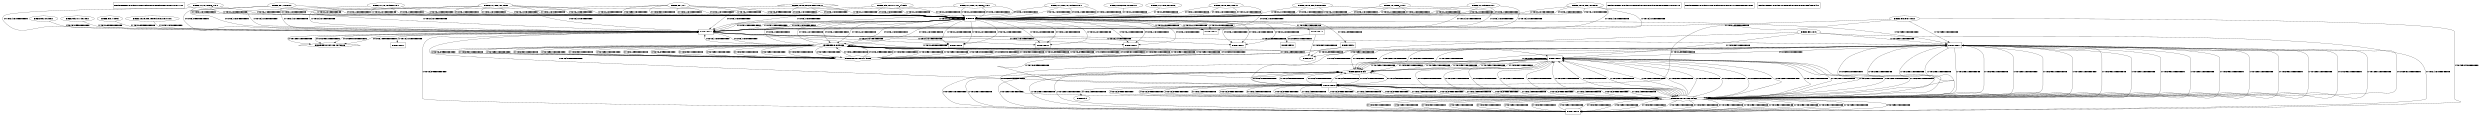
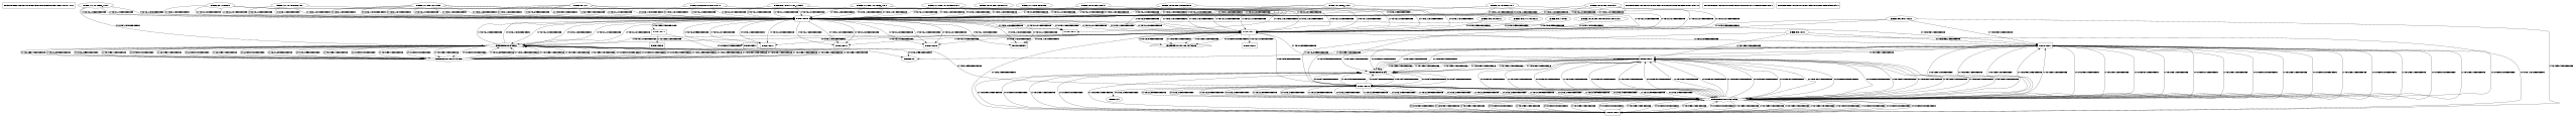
  digraph {
    fontname=Lato
    node [fontname=Lato shape=ellipse]
    edge [fontname=Lato]
    "Container##zjy-alastor-2n-product-purchase-get-price-78897797f-w6hrn" [shape=box]
-   "Process##15" [shape=box label="File##15"]
+   "Process##15" [shape=box]
    "File##/dev/null"
    "Process##16" [shape=box]
    n5 [label="NetPeer##0.0.0.0:3009" shape=diamond]
    "Process##17" [shape=box]
    "Process##18" [shape=box]
    "Process##19" [shape=box]
    "Process##20" [shape=box]
-   "Process##21" [shape=box]
+   "Process##21" [shape=box label="Container##21"]
    "Process##24" [shape=box]
    "Process##26" [shape=box]
    "Process##42" [shape=box]
    "Process##25" [shape=box]
    "Process##27" [shape=box]
    "NetPeer##10.152.183.194:8080" [shape=diamond]
    "Process##22" [shape=box]
    "Process##28" [shape=box]
    "File##/dev/urandom"
    "File##/etc/ld-musl-x86_64.path"
-   "File##/home/app/express-new.js" [shape=diamond]
+   "File##/home/app/express-new.js"
    "File##/home/app/handler.js"
    "File##/home/app/index.js"
    "File##/home/app/trigger.node"
    "File##/lib/libgcc_s.so.1"
    "File##/lib/libstdc++.so.6"
    "File##/usr/lib/libgcc_s.so.1"
    "File##/usr/lib/libstdc++.so.6"
    "File##/usr/local/bin/node"
    "File##/usr/local/lib/libgcc_s.so.1"
    "File##/usr/local/lib/libstdc++.so.6"
    "NetPeer##10.1.80.247:8080" [shape=diamond]
    "File##3.txt"
    "NetPeer##0.0.0.0:0" [shape=diamond]
    "NetPeer##10.152.183.10:53" [shape=diamond]
    "Process##43" [shape=box]
    "File##2.txt"
    "Container##zjy-alastor-2n-product-purchase-authorize-cc-855d57dd7d-zjwkf" [shape=box]
    "File##/home/app/malicious.js"
    "File##/usr/share/zoneinfo/"
    "Container##zjy-alastor-2n-product-purchase-publish-6859f98855-sbzc2" [shape=box]
    "Container##zjy-alastor-2n-product-purchase-579d5d9459-lq4hh" [shape=box]
    "File##/etc/host.conf"
    "File##/etc/hosts"
    "File##/etc/nsswitch.conf"
    "File##/etc/resolv.conf"
    n47 [label="File##/etc/svc.get"]
    "File##/home/app/request-promise-uuid.js"
    "Process##15" -> "Process##16" [label=1729234631000000000]
    "Process##15" -> "Process##16" [label=1729234630000000000]
    "Process##15" -> "Process##16" [label=1729234630000000000]
    "Process##15" -> n5 [label=1729234632000000000]
    "Process##15" -> n5 [label=1729234630000000000]
    "Process##15" -> n5 [label=1729234631000000000]
    "Process##15" -> "Process##17" [label=1729234631000000000]
    "Process##15" -> "Process##17" [label=1729234630000000000]
    "Process##15" -> "Process##17" [label=1729234630000000000]
    "Process##15" -> "Process##18" [label=1729234631000000000]
    "Process##15" -> "Process##18" [label=1729234630000000000]
    "Process##15" -> "Process##18" [label=1729234630000000000]
    "Process##15" -> "Process##19" [label=1729234631000000000]
    "Process##15" -> "Process##19" [label=1729234630000000000]
    "Process##15" -> "Process##19" [label=1729234630000000000]
    "Process##15" -> "Process##20" [label=1729234631000000000]
    "Process##15" -> "Process##20" [label=1729234630000000000]
    "Process##15" -> "Process##20" [label=1729234630000000000]
    "Process##15" -> "Process##21" [label=1729234631000000000]
    "Process##15" -> "Process##21" [label=1729234630000000000]
    "Process##15" -> "Process##21" [label=1729234631000000000]
    "Process##15" -> "Process##24" [label=1729234955000000000]
    "Process##15" -> "Process##26" [label=1729235011000000000]
    "Process##15" -> "Process##42" [label=1729235022000000400]
    "File##/dev/null" -> "Process##15" [label=1729234631000000000]
    "File##/dev/null" -> "Process##15" [label=1729234630000000000]
    "File##/dev/null" -> "Process##15" [label=1729234955000000000]
    "File##/dev/null" -> "Process##15" [label=1729235011000000000]
    "File##/dev/null" -> "Process##15" [label=1729235022000000000]
    "File##/dev/null" -> "Process##15" [label=1729234631000000000]
    "File##/dev/null" -> "Process##16" [label=1729234631000000000]
    "Process##16" -> n5 [label=1729234632000000000]
    "Process##16" -> "Process##17" [label=1729234631000000000]
    "Process##16" -> "Process##18" [label=1729234631000000000]
    "Process##16" -> "Process##20" [label=1729234631000000000]
    "Process##16" -> "Process##21" [label=1729234631000000000]
    "Process##16" -> "Process##26" [label=1729234955000000000]
    "Process##16" -> "Process##25" [label=1729234955000000000]
    "Process##16" -> "Process##27" [label=1729234955000000000]
    "Process##16" -> "NetPeer##10.152.183.194:8080" [label=1729234955000000000]
    "Process##16" -> "NetPeer##10.152.183.194:8080" [label=1729235011000000000]
    "Process##16" -> "NetPeer##10.152.183.194:8080" [label=1729235021000000000]
    "Process##16" -> "NetPeer##10.152.183.194:8080" [label=1729235022000000000]
    "Process##16" -> "Process##22" [label=1729234631000000000]
    "Process##16" -> "Process##28" [label=1729234955000000000]
    n5 -> "Process##15" [label=1729234632000000000]
    n5 -> "Process##15" [label=1729234630000000000]
    n5 -> "Process##15" [label=1729234631000000000]
    n5 -> "Process##16" [label=1729234632000000000]
    n5 -> "NetPeer##10.1.80.247:8080" [label=1729234955000000000]
    n5 -> "NetPeer##10.1.80.247:8080" [label=1729234955000000000]
    n5 -> "NetPeer##10.1.80.247:8080" [label=1729235011000000000]
    n5 -> "NetPeer##10.1.80.247:8080" [label=1729235011000000000]
    n5 -> "NetPeer##10.1.80.247:8080" [label=1729235021000000000]
    n5 -> "NetPeer##10.1.80.247:8080" [label=1729235021000000000]
    n5 -> "NetPeer##10.1.80.247:8080" [label=1729235022000000000]
    n5 -> "NetPeer##10.1.80.247:8080" [label=1729235022000000000]
    n5 -> "NetPeer##10.1.80.247:8080" [label=1729234955000000000]
    n5 -> "NetPeer##10.1.80.247:8080" [label=1729234955000000000]
    n5 -> "NetPeer##10.1.80.247:8080" [label=1729235011000000000]
    n5 -> "NetPeer##10.1.80.247:8080" [label=1729235011000000000]
    n5 -> "NetPeer##10.1.80.247:8080" [label=1729235021000000000]
    n5 -> "NetPeer##10.1.80.247:8080" [label=1729235021000000000]
    n5 -> "NetPeer##10.1.80.247:8080" [label=1729235022000000000]
    n5 -> "NetPeer##10.1.80.247:8080" [label=1729235022000000000]
    "Process##24" -> "Process##25" [label=1729234955000000000]
    "Process##24" -> "File##3.txt" [label=1729234955000000000]
    "Process##26" -> "Process##27" [label=1729235011000000000]
    "Process##26" -> "File##3.txt" [label=1729235011000000000]
    "Process##26" -> "NetPeer##0.0.0.0:0" [label=1729235011000000000]
    "Process##26" -> "NetPeer##0.0.0.0:0" [label=1729235011000000000]
    "Process##26" -> "NetPeer##0.0.0.0:0" [label=1729235011000000000]
    "Process##26" -> "NetPeer##0.0.0.0:0" [label=1729235011000000000]
    "Process##26" -> "NetPeer##0.0.0.0:0" [label=1729235011000000000]
    "Process##26" -> "NetPeer##10.152.183.10:53" [label=1729235011000000000]
    "Process##26" -> "NetPeer##10.152.183.10:53" [label=1729235011000000000]
    "Process##26" -> "NetPeer##10.152.183.10:53" [label=1729235011000000000]
    "Process##26" -> "NetPeer##10.152.183.10:53" [label=1729235011000000000]
    "Process##26" -> "NetPeer##10.152.183.10:53" [label=1729235011000000000]
    "Process##26" -> "NetPeer##10.152.183.10:53" [label=1729235011000000000]
    "Process##26" -> "NetPeer##10.152.183.10:53" [label=1729235011000000000]
    "Process##26" -> "NetPeer##10.152.183.10:53" [label=1729235011000000000]
    "Process##26" -> "NetPeer##10.152.183.10:53" [label=1729235011000000000]
    "Process##26" -> "NetPeer##10.152.183.10:53" [label=1729235011000000000]
    "Process##42" -> "File##3.txt" [label=1729235022000000000]
    "Process##42" -> "Process##43" [label=1729235022000000000]
    "Process##25" -> "NetPeer##0.0.0.0:0" [label=1729234955000000000]
    "Process##25" -> "NetPeer##0.0.0.0:0" [label=1729234955000000000]
    "Process##25" -> "NetPeer##0.0.0.0:0" [label=1729234955000000000]
    "Process##25" -> "NetPeer##0.0.0.0:0" [label=1729234955000000000]
    "Process##25" -> "NetPeer##0.0.0.0:0" [label=1729234955000000000]
    "Process##25" -> "NetPeer##10.152.183.10:53" [label=1729234955000000000]
    "Process##25" -> "NetPeer##10.152.183.10:53" [label=1729234955000000000]
    "Process##25" -> "NetPeer##10.152.183.10:53" [label=1729234955000000000]
    "Process##25" -> "NetPeer##10.152.183.10:53" [label=1729234955000000000]
    "Process##25" -> "NetPeer##10.152.183.10:53" [label=1729234955000000000]
    "Process##25" -> "NetPeer##10.152.183.10:53" [label=1729234955000000000]
    "Process##25" -> "NetPeer##10.152.183.10:53" [label=1729234955000000000]
    "Process##25" -> "NetPeer##10.152.183.10:53" [label=1729234955000000000]
    "Process##25" -> "NetPeer##10.152.183.10:53" [label=1729234955000000000]
    "Process##25" -> "NetPeer##10.152.183.10:53" [label=1729234955000000000]
    "Process##25" -> "File##2.txt" [label=1729234955000000000]
    "Process##27" -> "NetPeer##0.0.0.0:0" [label=1729235021000000000]
    "Process##27" -> "NetPeer##0.0.0.0:0" [label=1729235021000000000]
    "Process##27" -> "NetPeer##0.0.0.0:0" [label=1729235021000000000]
    "Process##27" -> "NetPeer##0.0.0.0:0" [label=1729235021000000000]
    "Process##27" -> "NetPeer##0.0.0.0:0" [label=1729235021000000000]
    "Process##27" -> "NetPeer##10.152.183.10:53" [label=1729235021000000000]
    "Process##27" -> "NetPeer##10.152.183.10:53" [label=1729235021000000000]
    "Process##27" -> "NetPeer##10.152.183.10:53" [label=1729235021000000000]
    "Process##27" -> "NetPeer##10.152.183.10:53" [label=1729235021000000000]
    "Process##27" -> "NetPeer##10.152.183.10:53" [label=1729235021000000000]
    "Process##27" -> "NetPeer##10.152.183.10:53" [label=1729235021000000000]
    "Process##27" -> "NetPeer##10.152.183.10:53" [label=1729235021000000000]
    "Process##27" -> "NetPeer##10.152.183.10:53" [label=1729235021000000000]
    "Process##27" -> "NetPeer##10.152.183.10:53" [label=1729235021000000000]
    "Process##27" -> "NetPeer##10.152.183.10:53" [label=1729235021000000000]
    "Process##28" -> "NetPeer##0.0.0.0:0" [label=1729235022000000000]
    "Process##28" -> "NetPeer##0.0.0.0:0" [label=1729235022000000000]
    "Process##28" -> "NetPeer##0.0.0.0:0" [label=1729235022000000000]
    "Process##28" -> "NetPeer##0.0.0.0:0" [label=1729235022000000000]
    "Process##28" -> "NetPeer##0.0.0.0:0" [label=1729235022000000000]
    "Process##28" -> "NetPeer##10.152.183.10:53" [label=1729235022000000000]
    "Process##28" -> "NetPeer##10.152.183.10:53" [label=1729235022000000000]
    "Process##28" -> "NetPeer##10.152.183.10:53" [label=1729235022000000000]
    "Process##28" -> "NetPeer##10.152.183.10:53" [label=1729235022000000000]
    "Process##28" -> "NetPeer##10.152.183.10:53" [label=1729235022000000000]
    "Process##28" -> "NetPeer##10.152.183.10:53" [label=1729235022000000000]
    "Process##28" -> "NetPeer##10.152.183.10:53" [label=1729235022000000000]
    "Process##28" -> "NetPeer##10.152.183.10:53" [label=1729235022000000000]
    "Process##28" -> "NetPeer##10.152.183.10:53" [label=1729235022000000000]
    "Process##28" -> "NetPeer##10.152.183.10:53" [label=1729235022000000000]
    "File##/dev/urandom" -> "Process##15" [label=1729234631000000000]
    "File##/dev/urandom" -> "Process##15" [label=1729234630000000000]
    "File##/dev/urandom" -> "Process##15" [label=1729234630000000000]
    "File##/dev/urandom" -> "Process##16" [label=1729234631000000000]
    "File##/dev/urandom" -> "Process##16" [label=1729234955000000000]
    "File##/etc/ld-musl-x86_64.path" -> "Process##15" [label=1729234631000000000]
    "File##/etc/ld-musl-x86_64.path" -> "Process##15" [label=1729234630000000000]
    "File##/etc/ld-musl-x86_64.path" -> "Process##15" [label=1729234630000000000]
    "File##/etc/ld-musl-x86_64.path" -> "Process##16" [label=1729234631000000000]
    "File##/home/app/express-new.js" -> "Process##15" [label=1729234631000000000]
    "File##/home/app/express-new.js" -> "Process##15" [label=1729234630000000000]
    "File##/home/app/express-new.js" -> "Process##15" [label=1729234631000000000]
    "File##/home/app/express-new.js" -> "Process##16" [label=1729234631000000000]
    "File##/home/app/handler.js" -> "Process##15" [label=1729234632000000000]
    "File##/home/app/handler.js" -> "Process##15" [label=1729234630000000000]
    "File##/home/app/handler.js" -> "Process##15" [label=1729234631000000000]
    "File##/home/app/handler.js" -> "Process##16" [label=1729234631000000000]
    "File##/home/app/handler.js" -> "Process##19" [label=1729234631000000000]
    "File##/home/app/index.js" -> "Process##15" [label=1729234631000000000]
    "File##/home/app/index.js" -> "Process##15" [label=1729234630000000000]
    "File##/home/app/index.js" -> "Process##15" [label=1729234631000000000]
    "File##/home/app/index.js" -> "Process##16" [label=1729234631000000000]
    "File##/home/app/trigger.node" -> "Process##15" [label=1729234632000000000]
    "File##/home/app/trigger.node" -> "Process##15" [label=1729234630000000000]
    "File##/home/app/trigger.node" -> "Process##15" [label=1729234631000000000]
    "File##/home/app/trigger.node" -> "Process##16" [label=1729234631000000000]
    "File##/lib/libgcc_s.so.1" -> "Process##15" [label=1729234631000000000]
    "File##/lib/libgcc_s.so.1" -> "Process##15" [label=1729234630000000000]
    "File##/lib/libgcc_s.so.1" -> "Process##15" [label=1729234630000000000]
    "File##/lib/libgcc_s.so.1" -> "Process##16" [label=1729234631000000000]
    "File##/lib/libstdc++.so.6" -> "Process##15" [label=1729234631000000000]
    "File##/lib/libstdc++.so.6" -> "Process##15" [label=1729234630000000000]
    "File##/lib/libstdc++.so.6" -> "Process##15" [label=1729234630000000000]
    "File##/lib/libstdc++.so.6" -> "Process##16" [label=1729234631000000000]
    "File##/usr/lib/libgcc_s.so.1" -> "Process##15" [label=1729234631000000000]
    "File##/usr/lib/libgcc_s.so.1" -> "Process##15" [label=1729234630000000000]
    "File##/usr/lib/libgcc_s.so.1" -> "Process##15" [label=1729234630000000000]
-   "File##/usr/lib/libgcc_s.so.1" -> "Process##16" [label=1729234631000000000]
+   "File##/usr/lib/libgcc_s.so.1" -> n5 [label=1729234631000000000]
    "File##/usr/lib/libstdc++.so.6" -> "Process##15" [label=1729234631000000000]
    "File##/usr/lib/libstdc++.so.6" -> "Process##15" [label=1729234630000000000]
    "File##/usr/lib/libstdc++.so.6" -> "Process##15" [label=1729234630000000000]
    "File##/usr/lib/libstdc++.so.6" -> "Process##16" [label=1729234631000000000]
    "File##/usr/local/bin/node" -> "Process##15" [label=1729234631000000000]
    "File##/usr/local/bin/node" -> "Process##15" [label=1729234632000000000]
    "File##/usr/local/bin/node" -> "Process##15" [label=1729234630000000000]
    "File##/usr/local/bin/node" -> "Process##15" [label=1729234630000000000]
    "File##/usr/local/bin/node" -> "Process##15" [label=1729234630000000000]
    "File##/usr/local/bin/node" -> "Process##15" [label=1729234631000000000]
    "File##/usr/local/bin/node" -> "Process##16" [label=1729234631000000000]
    "File##/usr/local/bin/node" -> "Process##16" [label=1729234631000000000]
    "File##/usr/local/lib/libgcc_s.so.1" -> "Process##15" [label=1729234631000000000]
    "File##/usr/local/lib/libgcc_s.so.1" -> "Process##15" [label=1729234630000000000]
    "File##/usr/local/lib/libgcc_s.so.1" -> "Process##15" [label=1729234630000000000]
    "File##/usr/local/lib/libgcc_s.so.1" -> "Process##16" [label=1729234631000000000]
    "File##/usr/local/lib/libstdc++.so.6" -> "Process##15" [label=1729234631000000000]
    "File##/usr/local/lib/libstdc++.so.6" -> "Process##15" [label=1729234630000000000]
    "File##/usr/local/lib/libstdc++.so.6" -> "Process##15" [label=1729234630000000000]
    "File##/usr/local/lib/libstdc++.so.6" -> "Process##16" [label=1729234631000000000]
    "NetPeer##10.1.80.247:8080" -> n5 [label=1729234955000000000]
    "NetPeer##10.1.80.247:8080" -> n5 [label=1729234955000000000]
    "NetPeer##10.1.80.247:8080" -> n5 [label=1729235011000000000]
    "NetPeer##10.1.80.247:8080" -> n5 [label=1729235011000000000]
    "NetPeer##10.1.80.247:8080" -> n5 [label=1729235021000000000]
    "NetPeer##10.1.80.247:8080" -> n5 [label=1729235021000000000]
    "NetPeer##10.1.80.247:8080" -> n5 [label=1729235022000000000]
    "NetPeer##10.1.80.247:8080" -> n5 [label=1729235022000000000]
    "NetPeer##10.1.80.247:8080" -> n5 [label=1729234955000000000]
    "NetPeer##10.1.80.247:8080" -> n5 [label=1729234955000000000]
    "NetPeer##10.1.80.247:8080" -> n5 [label=1729235011000000000]
    "NetPeer##10.1.80.247:8080" -> n5 [label=1729235011000000000]
    "NetPeer##10.1.80.247:8080" -> n5 [label=1729235021000000000]
    "NetPeer##10.1.80.247:8080" -> n5 [label=1729235021000000000]
    "NetPeer##10.1.80.247:8080" -> n5 [label=1729235022000000000]
    "NetPeer##10.1.80.247:8080" -> n5 [label=1729235022000000000]
    "NetPeer##0.0.0.0:0" -> "Process##25" [label=1729234955000000000]
    "NetPeer##0.0.0.0:0" -> "Process##27" [label=1729235021000000000]
    "NetPeer##10.152.183.10:53" -> "Process##26" [label=1729235011000000000]
    "NetPeer##10.152.183.10:53" -> "Process##26" [label=1729235011000000000]
    "NetPeer##10.152.183.10:53" -> "Process##26" [label=1729235011000000000]
    "NetPeer##10.152.183.10:53" -> "Process##26" [label=1729235011000000000]
    "NetPeer##10.152.183.10:53" -> "Process##26" [label=1729235011000000000]
    "NetPeer##10.152.183.10:53" -> "Process##26" [label=1729235011000000000]
    "NetPeer##10.152.183.10:53" -> "Process##26" [label=1729235011000000000]
    "NetPeer##10.152.183.10:53" -> "Process##26" [label=1729235011000000000]
    "NetPeer##10.152.183.10:53" -> "Process##26" [label=1729235011000000000]
    "NetPeer##10.152.183.10:53" -> "Process##26" [label=1729235011000000000]
    "NetPeer##10.152.183.10:53" -> "Process##25" [label=1729234955000000000]
    "NetPeer##10.152.183.10:53" -> "Process##25" [label=1729234955000000000]
    "NetPeer##10.152.183.10:53" -> "Process##25" [label=1729234955000000000]
    "NetPeer##10.152.183.10:53" -> "Process##25" [label=1729234955000000000]
    "NetPeer##10.152.183.10:53" -> "Process##25" [label=1729234955000000000]
    "NetPeer##10.152.183.10:53" -> "Process##25" [label=1729234955000000000]
    "NetPeer##10.152.183.10:53" -> "Process##25" [label=1729234955000000000]
    "NetPeer##10.152.183.10:53" -> "Process##25" [label=1729234955000000000]
    "NetPeer##10.152.183.10:53" -> "Process##25" [label=1729234955000000000]
    "NetPeer##10.152.183.10:53" -> "Process##25" [label=1729234955000000000]
    "NetPeer##10.152.183.10:53" -> "Process##27" [label=1729235021000000000]
    "NetPeer##10.152.183.10:53" -> "Process##27" [label=1729235021000000000]
    "NetPeer##10.152.183.10:53" -> "Process##27" [label=1729235021000000000]
    "NetPeer##10.152.183.10:53" -> "Process##27" [label=1729235021000000000]
    "NetPeer##10.152.183.10:53" -> "Process##27" [label=1729235021000000000]
    "NetPeer##10.152.183.10:53" -> "Process##27" [label=1729235021000000000]
    "NetPeer##10.152.183.10:53" -> "Process##27" [label=1729235021000000000]
    "NetPeer##10.152.183.10:53" -> "Process##27" [label=1729235021000000000]
    "NetPeer##10.152.183.10:53" -> "Process##27" [label=1729235021000000000]
    "NetPeer##10.152.183.10:53" -> "Process##27" [label=1729235021000000000]
    "NetPeer##10.152.183.10:53" -> "Process##28" [label=1729235022000000000]
    "NetPeer##10.152.183.10:53" -> "Process##28" [label=1729235022000000000]
    "NetPeer##10.152.183.10:53" -> "Process##28" [label=1729235022000000000]
    "NetPeer##10.152.183.10:53" -> "Process##28" [label=1729235022000000000]
    "NetPeer##10.152.183.10:53" -> "Process##28" [label=1729235022000000000]
    "NetPeer##10.152.183.10:53" -> "Process##28" [label=1729235022000000000]
    "NetPeer##10.152.183.10:53" -> "Process##28" [label=1729235022000000000]
    "NetPeer##10.152.183.10:53" -> "Process##28" [label=1729235022000000000]
    "NetPeer##10.152.183.10:53" -> "Process##28" [label=1729235022000000000]
    "NetPeer##10.152.183.10:53" -> "Process##28" [label=1729235022000000000]
    "File##/home/app/malicious.js" -> "Process##15" [label=1729234630000000000]
    "File##/usr/share/zoneinfo/" -> "Process##15" [label=1729234955000000000]
    "File##/etc/host.conf" -> "Process##16" [label=1729234955000000000]
    "File##/etc/hosts" -> "Process##26" [label=1729235011000000000]
    "File##/etc/hosts" -> "Process##25" [label=1729234955000000000]
    "File##/etc/hosts" -> "Process##27" [label=1729235021000000000]
    "File##/etc/hosts" -> "Process##28" [label=1729234632000000000]
    "File##/etc/nsswitch.conf" -> "Process##16" [label=1729234955000000000]
    "File##/etc/resolv.conf" -> "Process##16" [label=1729234955000000000]
    "File##/etc/resolv.conf" -> "Process##26" [label=1729235011000000000]
    "File##/etc/resolv.conf" -> "Process##25" [label=1729234955000000000]
    "File##/etc/resolv.conf" -> "Process##28" [label=1729235022000000000]
    n47 -> "Process##16" [label=1729234955000000000]
    "File##/home/app/request-promise-uuid.js" -> "Process##16" [label=1729234631000000000]
  }
